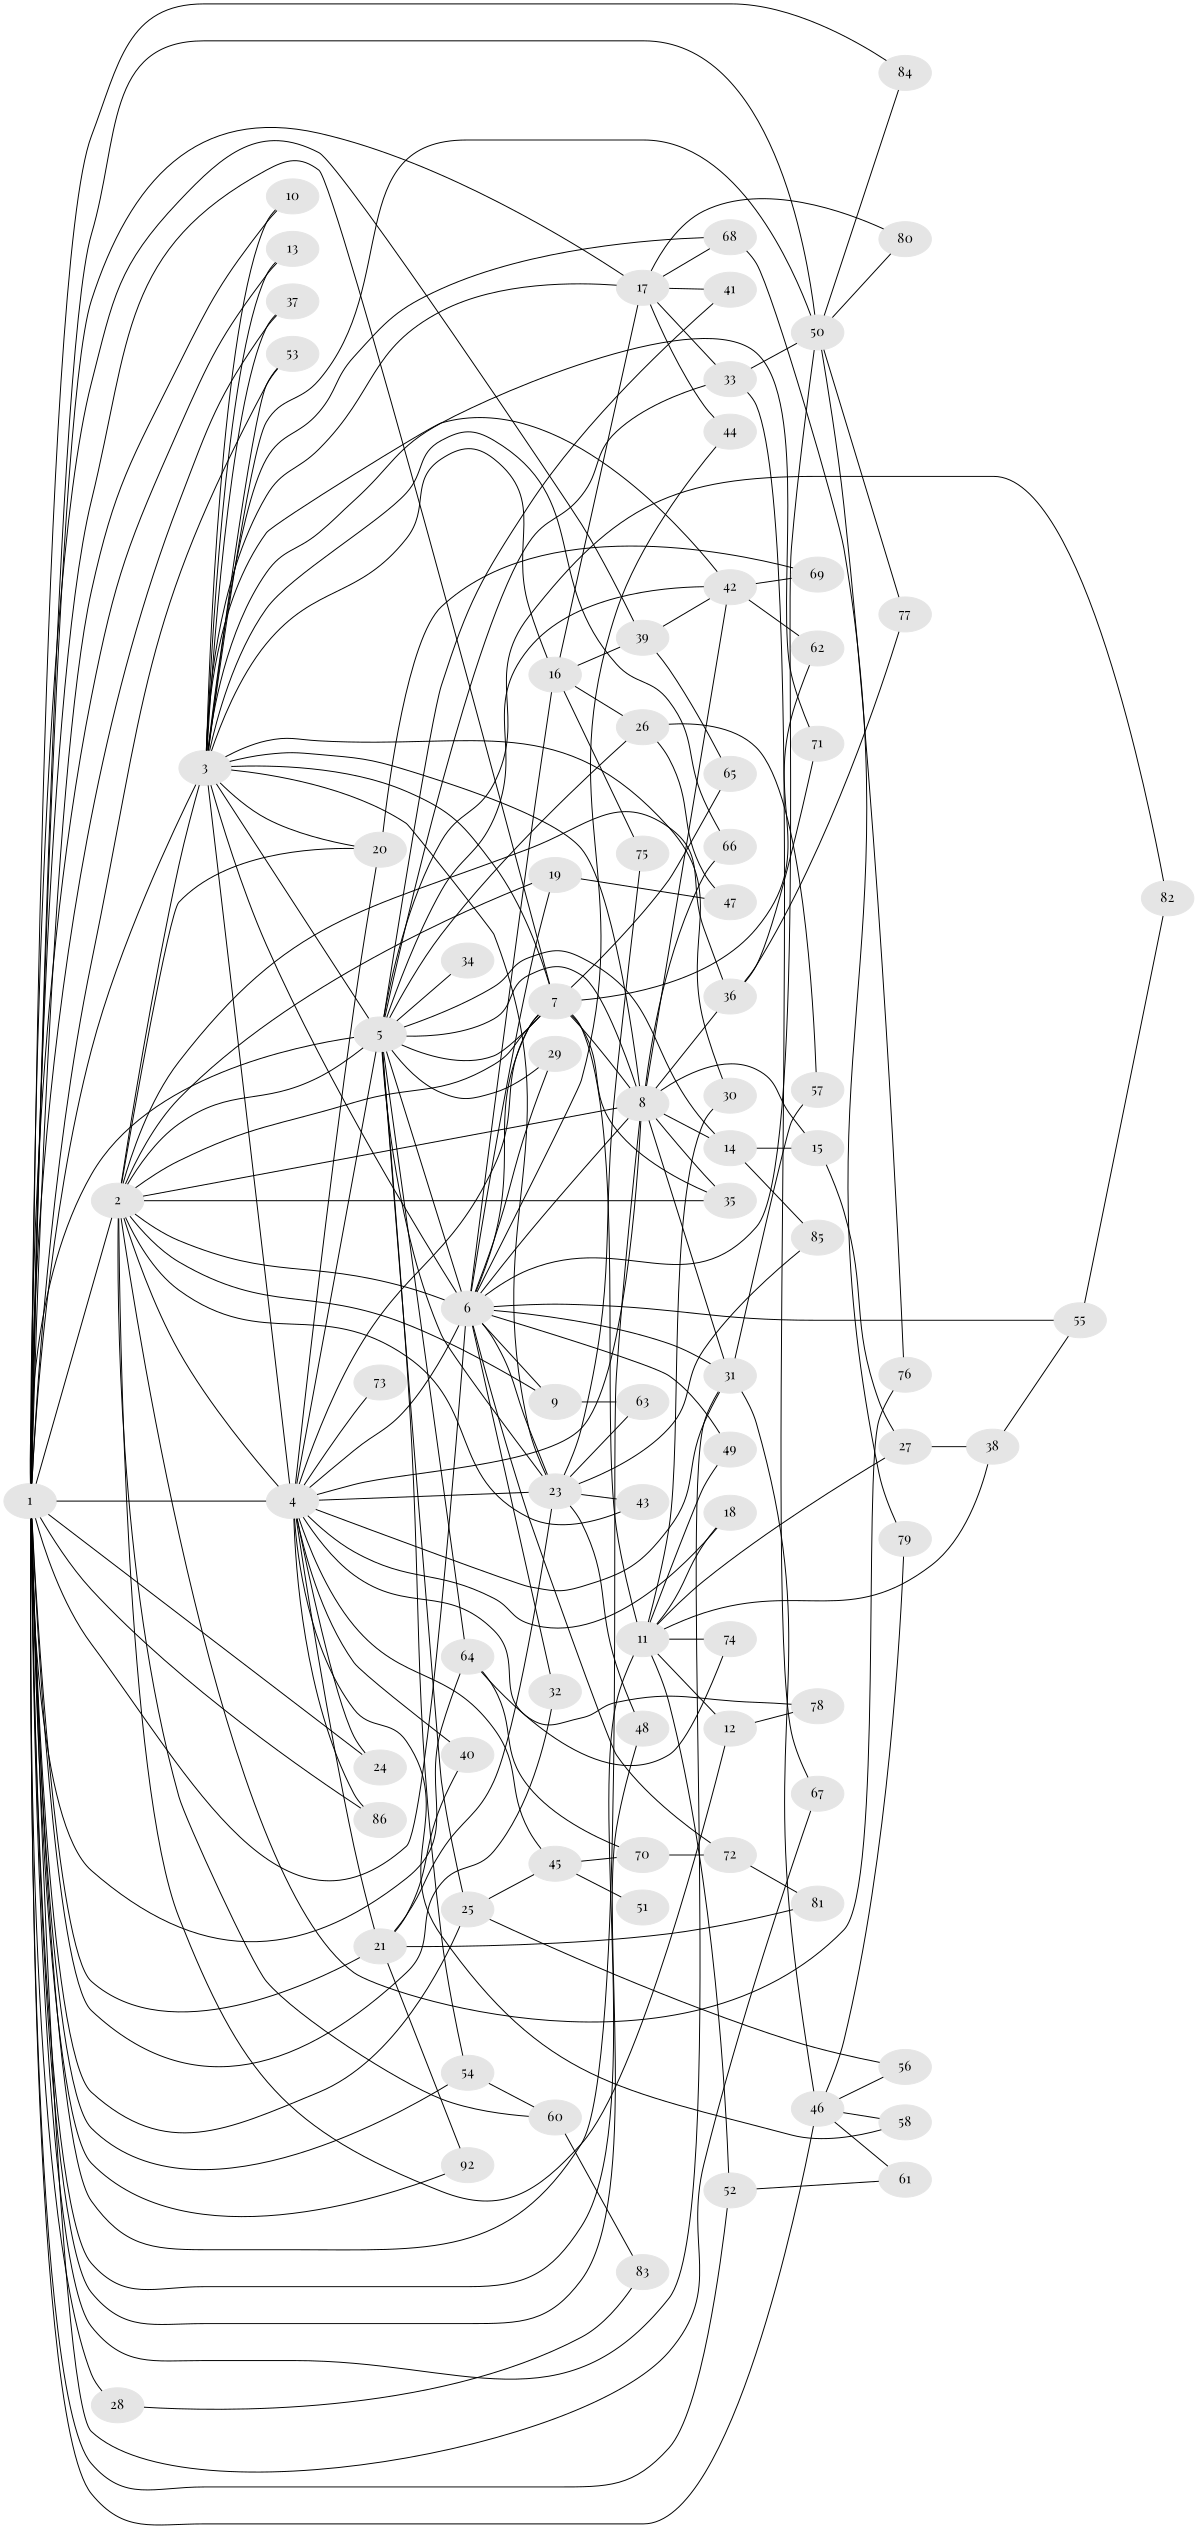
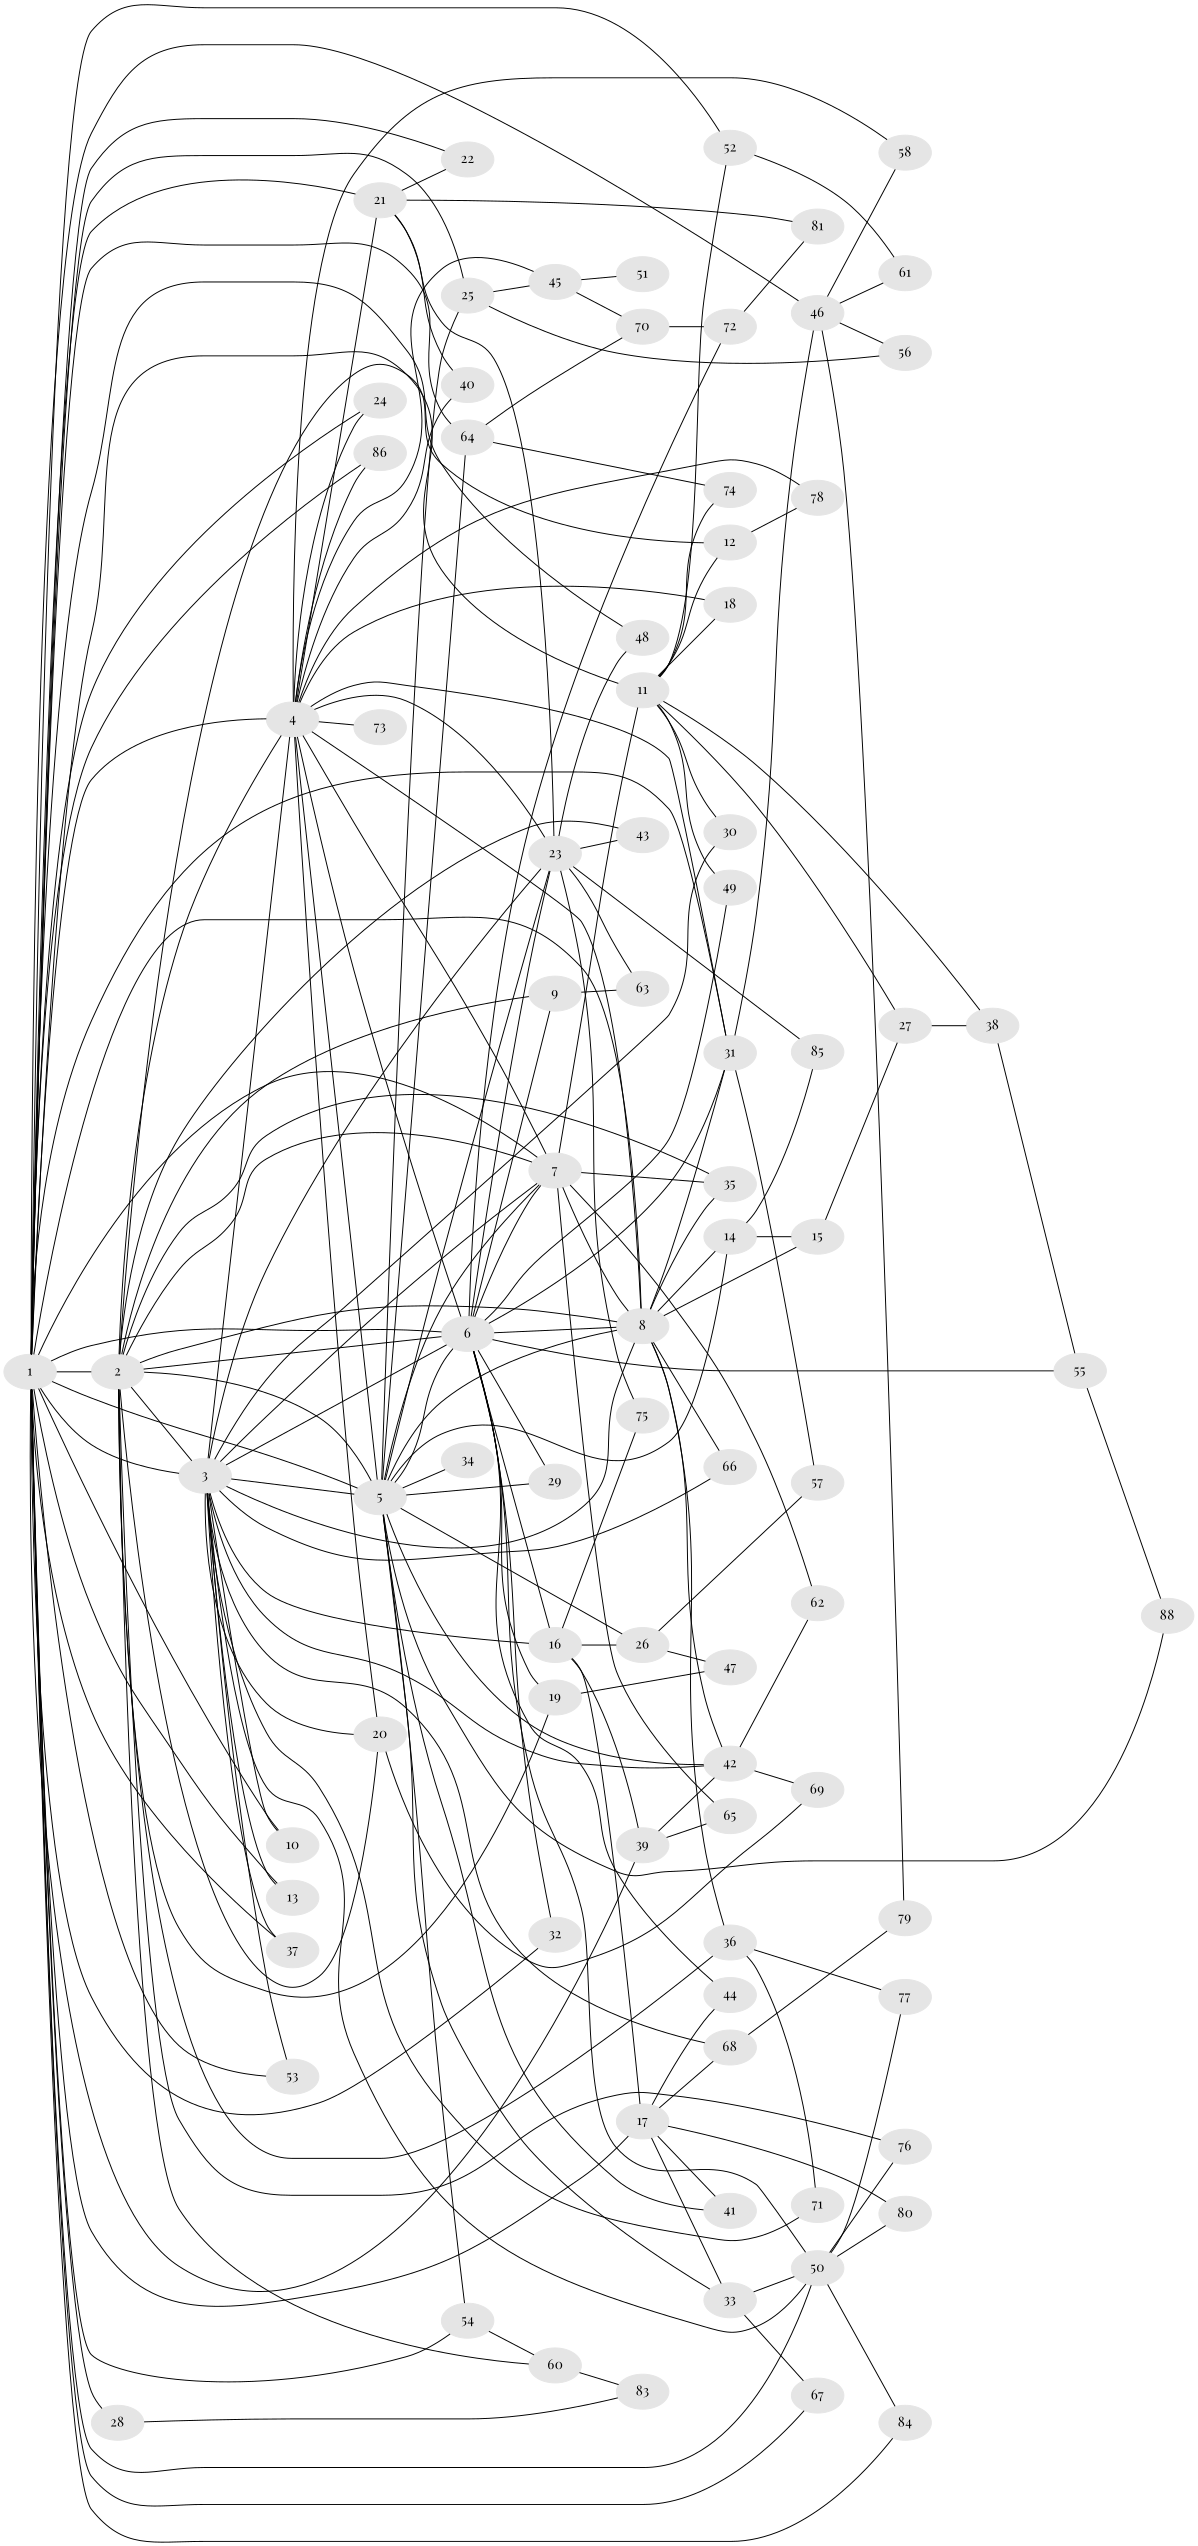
  graph {
    fontname="Playfair Display"
    rankdir=LR
    node [color=gray90 fontname="Playfair Display" style=filled]
    edge [fontname="Playfair Display" weight=1.0]
    1
    2
    3
    4
    5
    6
    7
    8
    10
    11
    13
    17
    21
-   22 [label=92]
+   22
    24
    25
    28
    31
    32
    37
    39
    46
    48
    50
    52
    53
    54
    64
    67
    84
    86
    9
    12
    19
    20
    35
    36
    43
    60
    76
    16
    23
    30
    42
    66
    68
    71
    18
    40
    45
    58
    73
    78
    14
    26
    29
    33
    34
    41
-   82
+   82 [label=88]
    44
    49
    55
    72
    62
    65
    15
    27
    38
    74
    80
    81
    56
    83
    57
    61
    79
    77
    70
    63
    47
    69
    75
    85
    51
    1 -- 2 [weight=3.0]
    1 -- 3 [weight=4.0]
    1 -- 4 [weight=3.0]
    1 -- 5 [weight=2.0]
    1 -- 6 [weight=3.0]
    1 -- 7 [weight=2.0]
    1 -- 8 [weight=3.0]
    1 -- 10
    1 -- 11
    1 -- 13 [weight=2.0]
    1 -- 17
    1 -- 21
    1 -- 22
    1 -- 24
    1 -- 25
    1 -- 28 [weight=2.0]
    1 -- 31
    1 -- 32
    1 -- 37
    1 -- 39
    1 -- 46
    1 -- 48
    1 -- 50
    1 -- 52
    1 -- 53 [weight=2.0]
    1 -- 54
    1 -- 64
    1 -- 67
    1 -- 84
    1 -- 86
    2 -- 3 [weight=5.0]
    2 -- 4
    2 -- 5
    2 -- 6 [weight=2.0]
    2 -- 7
    2 -- 8
    2 -- 9
    2 -- 12
    2 -- 19
    2 -- 20
    2 -- 35
    2 -- 36 [weight=2.0]
    2 -- 43
    2 -- 60
    2 -- 76
    3 -- 4 [weight=2.0]
    3 -- 5 [weight=2.0]
    3 -- 6 [weight=2.0]
    3 -- 7 [weight=3.0]
    3 -- 8 [weight=2.0]
    3 -- 10 [weight=2.0]
    3 -- 13
-   3 -- 17 [weight=3.0]
    3 -- 37
    3 -- 50
    3 -- 53
    3 -- 20 [weight=2.0]
    3 -- 16
    3 -- 23
    3 -- 30
    3 -- 42
    3 -- 66
    3 -- 68
    3 -- 71
    4 -- 5 [weight=2.0]
    4 -- 6
    4 -- 7
    4 -- 8
    4 -- 21
    4 -- 24
    4 -- 31
    4 -- 86
    4 -- 20
    4 -- 23
    4 -- 18
    4 -- 40
    4 -- 45
    4 -- 58
    4 -- 73
    4 -- 78
    5 -- 6 [weight=2.0]
    5 -- 7
    5 -- 8
    5 -- 25
    5 -- 54
    5 -- 64
    5 -- 23
    5 -- 42
    5 -- 14
    5 -- 26
    5 -- 29
    5 -- 33
    5 -- 34
    5 -- 41
    5 -- 82
    6 -- 7
    6 -- 8 [weight=2.0]
    6 -- 31
    6 -- 32
    6 -- 50
    6 -- 9
    6 -- 19
    6 -- 16
    6 -- 23
    6 -- 29
    6 -- 44
    6 -- 49
    6 -- 55
    6 -- 72
    7 -- 8
    7 -- 11
    7 -- 35
    7 -- 62
    7 -- 65
    8 -- 31
    8 -- 35
    8 -- 36
    8 -- 42
    8 -- 66
    8 -- 14
    8 -- 15
    11 -- 52
    11 -- 12
    11 -- 30
    11 -- 18
    11 -- 49
    11 -- 27
    11 -- 38
    11 -- 74
    17 -- 68
    17 -- 33
    17 -- 41
    17 -- 44
    17 -- 80
    21 -- 22
    21 -- 23
    21 -- 40
    21 -- 81
    25 -- 45
    25 -- 56
    28 -- 83
    31 -- 46
    31 -- 57
    39 -- 42
    39 -- 65
    46 -- 58
    46 -- 56
    46 -- 61
    46 -- 79
    50 -- 84
    50 -- 76
    50 -- 80
    50 -- 77
    52 -- 61
    54 -- 60
    64 -- 74
    64 -- 70
    9 -- 63
    12 -- 78
    19 -- 47
    20 -- 69
    36 -- 71
    36 -- 77
    60 -- 83
    16 -- 17
    16 -- 39
    16 -- 26
    16 -- 75
    23 -- 48
    23 -- 43
    23 -- 63
    23 -- 75
    23 -- 85
    42 -- 62
    42 -- 69
    68 -- 79
    45 -- 70
    45 -- 51
    14 -- 15
    14 -- 85
    26 -- 57
    26 -- 47
    33 -- 50
    33 -- 67
    55 -- 82
    72 -- 81
    15 -- 27
    27 -- 38
    38 -- 55
    70 -- 72
  }
